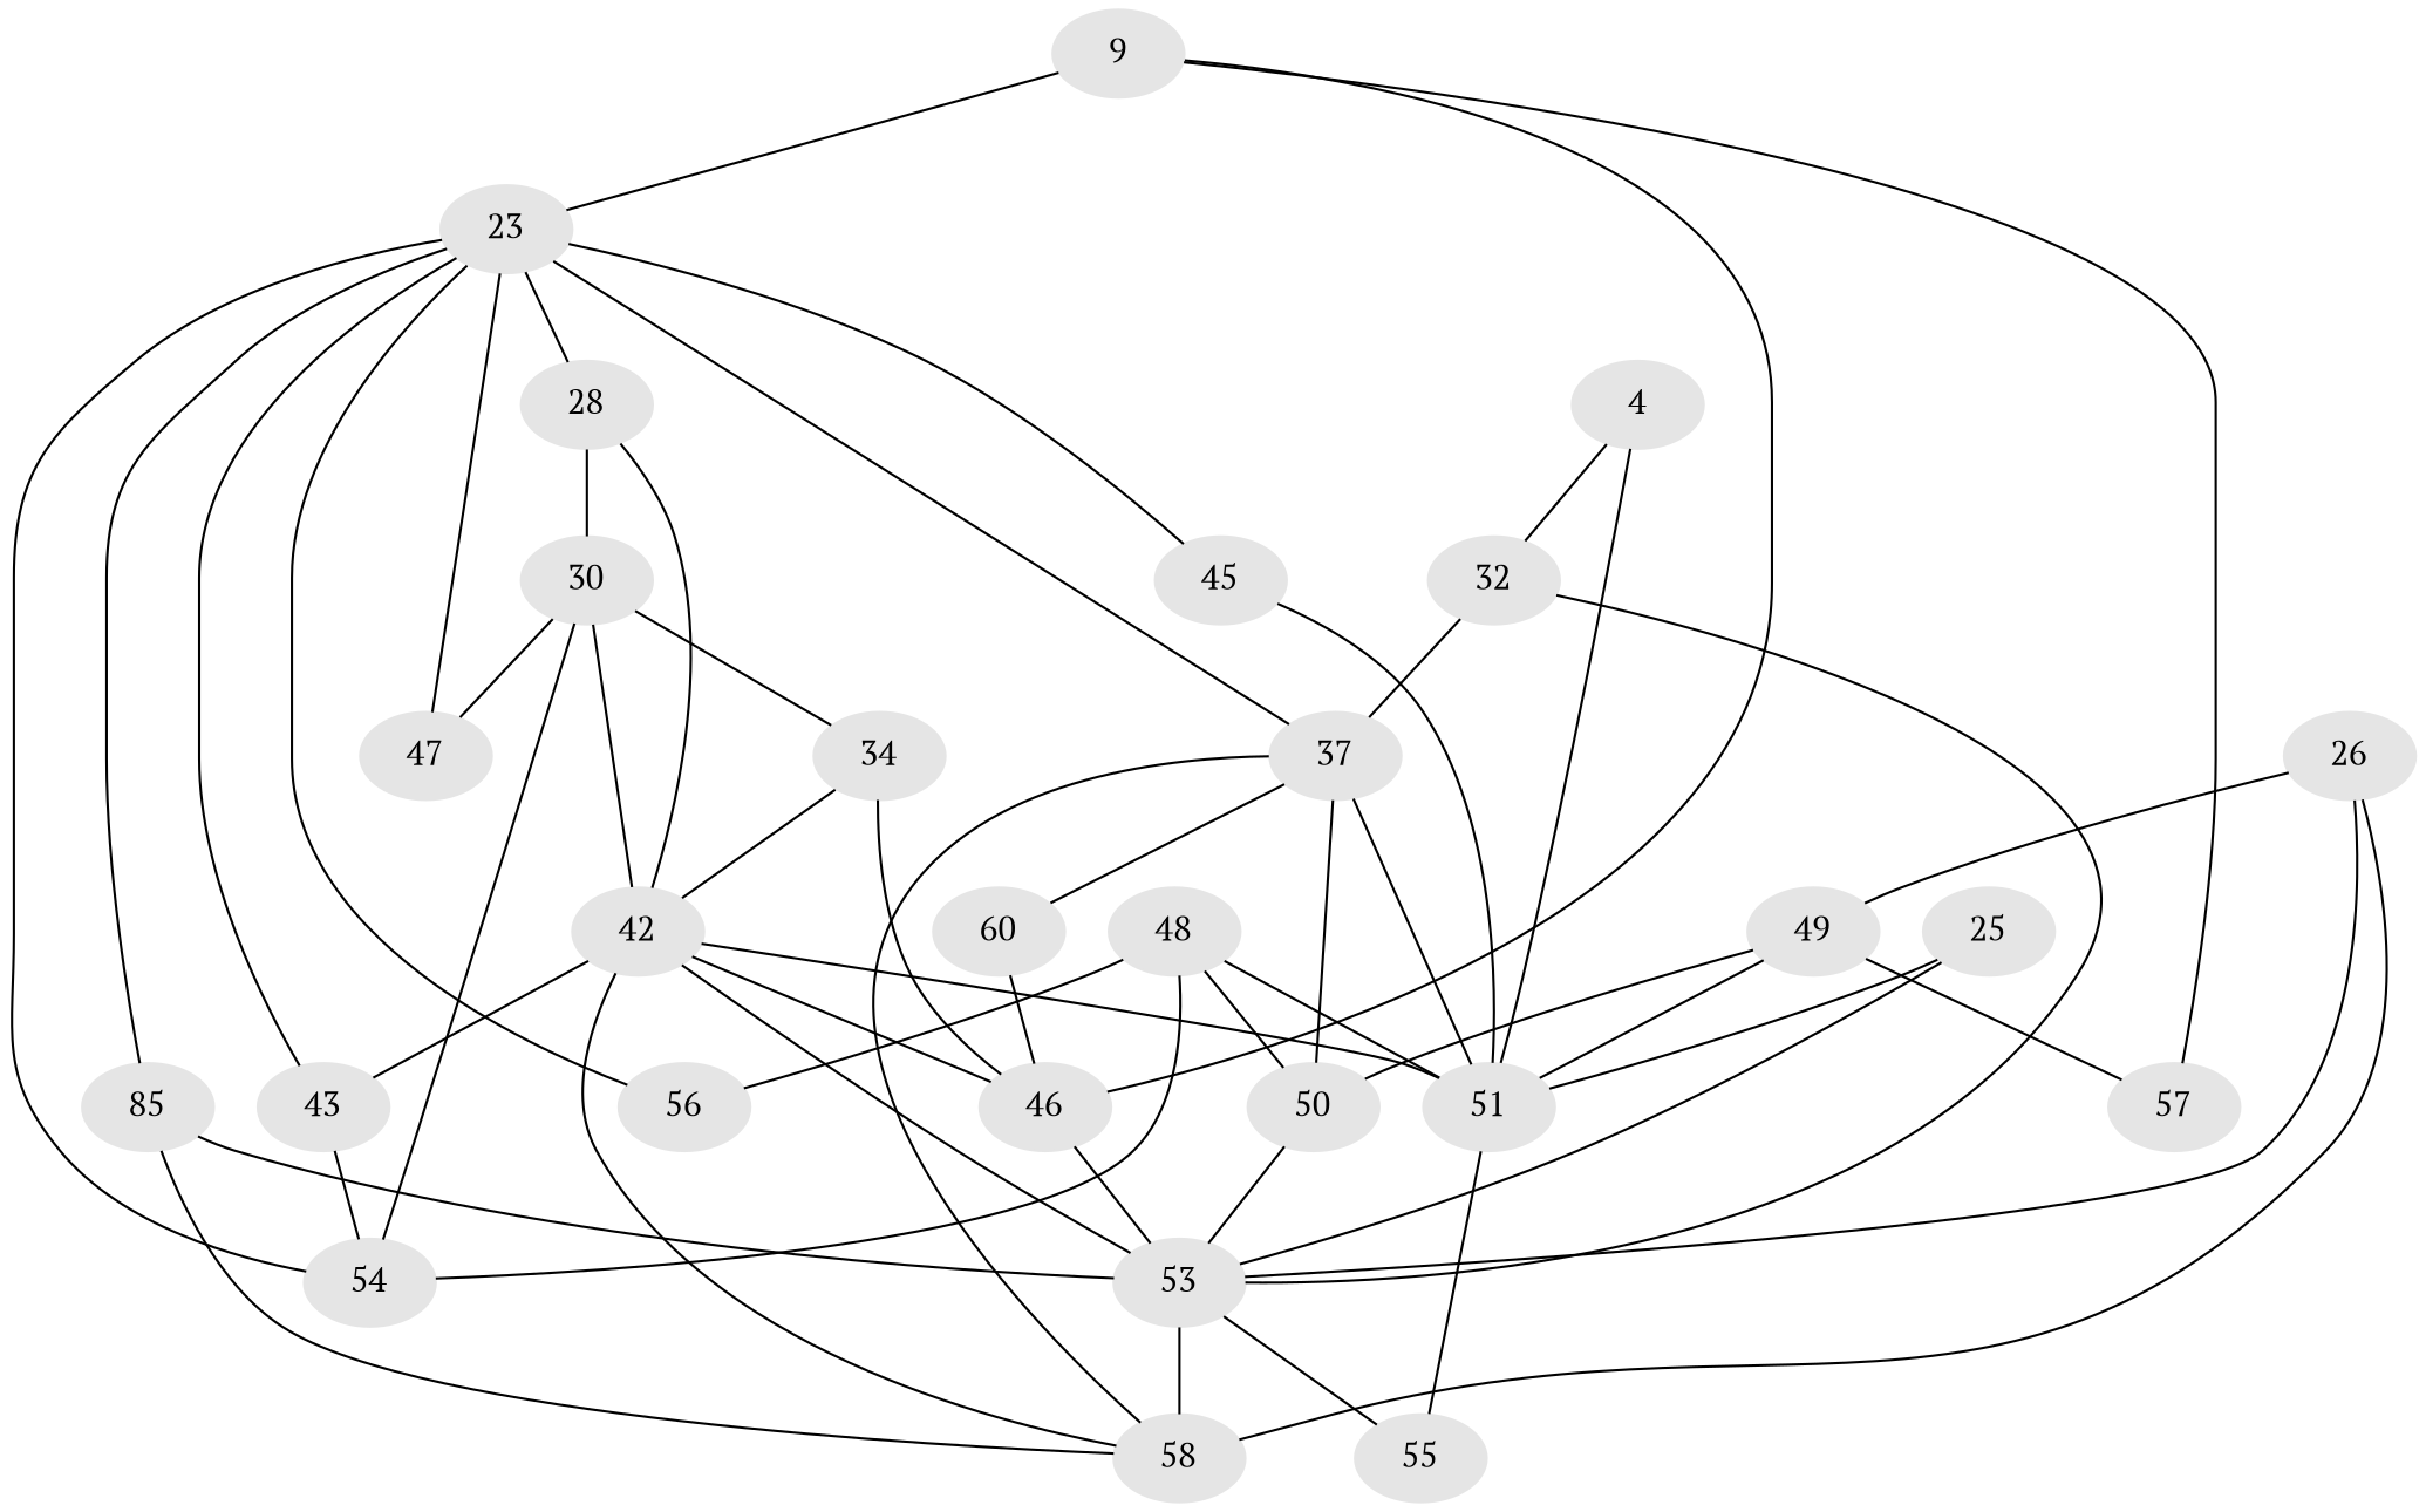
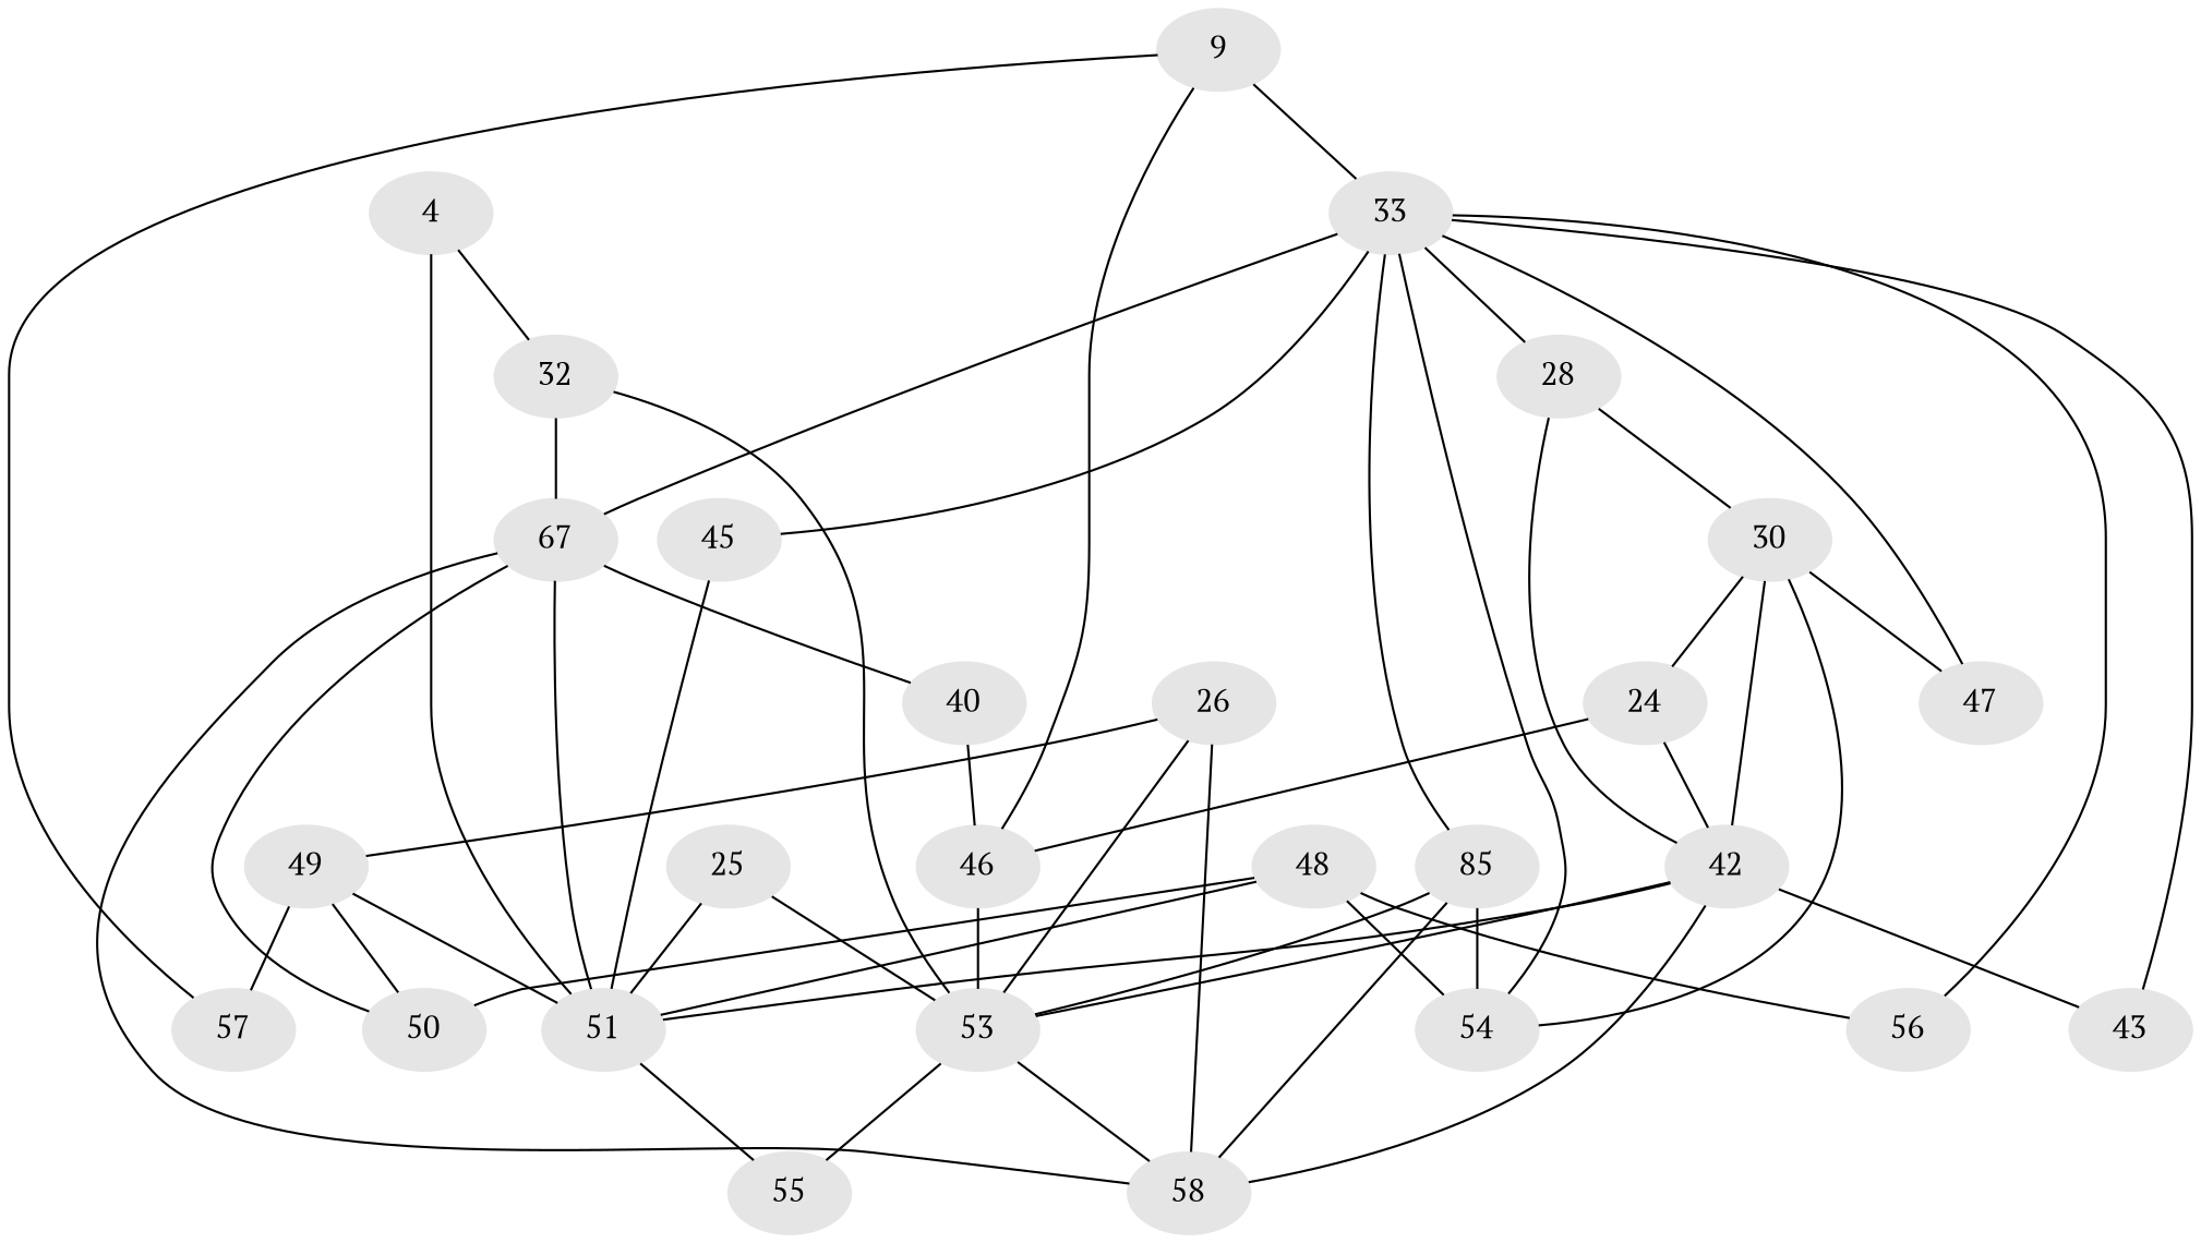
  graph {
    fontname="PT Serif"
    node [color=gray90 fontname="PT Serif" style=filled]
    edge [fontname="PT Serif"]
    32 [super="+2"]
-   37 [super="+36"]
+   37 [super="+36" label=67]
    53 [super="+44+31"]
    4
    51 [super="+39+21"]
    55
-   23 [super="+6+22"]
+   23 [super="+6+22" label=33]
    28
    n9 [label=85 super="+33"]
    43
    45
    47
    54 [super="+8"]
    56
    9
    46 [super="+14"]
    57
    30 [super="+10"]
    42 [super="+12+38+19"]
    58 [super="+13+52"]
-   40 [label=60]
+   40
    50 [super="+7"]
    25
    26 [super="+17"]
    49
-   34
+   34 [label=24]
    48 [super="+20"]
    32 -- 37 [weight=2]
    32 -- 53
    37 -- 51 [weight=2]
    37 -- 58
    37 -- 40
    37 -- 50
    53 -- 55 [weight=2]
    53 -- 58 [weight=2]
    4 -- 32
    4 -- 51 [weight=3]
    51 -- 55 [weight=2]
    23 -- 37
    23 -- 28
    23 -- n9
    23 -- 43 [weight=2]
    23 -- 45
    23 -- 47
    23 -- 54
    23 -- 56
    28 -- 30
    28 -- 42
    n9 -- 53
-   43 -- 54 [weight=2]
+   n9 -- 54 [weight=2]
    n9 -- 58
    45 -- 51
    9 -- 23 [weight=3]
    9 -- 46 [weight=2]
    9 -- 57
    46 -- 53 [weight=4]
    30 -- 47
    30 -- 54
    30 -- 42
    30 -- 34
    42 -- 53 [weight=2]
    42 -- 51 [weight=2]
    42 -- 43 [weight=2]
-   42 -- 46
    42 -- 58
    40 -- 46
-   50 -- 53 [weight=2]
    25 -- 53
    25 -- 51
    26 -- 53 [weight=2]
    26 -- 58 [weight=2]
    26 -- 49
    49 -- 51
    49 -- 57
    49 -- 50
    34 -- 46
    34 -- 42 [weight=2]
    48 -- 51
    48 -- 54 [weight=2]
    48 -- 56
    48 -- 50 [weight=2]
  }
